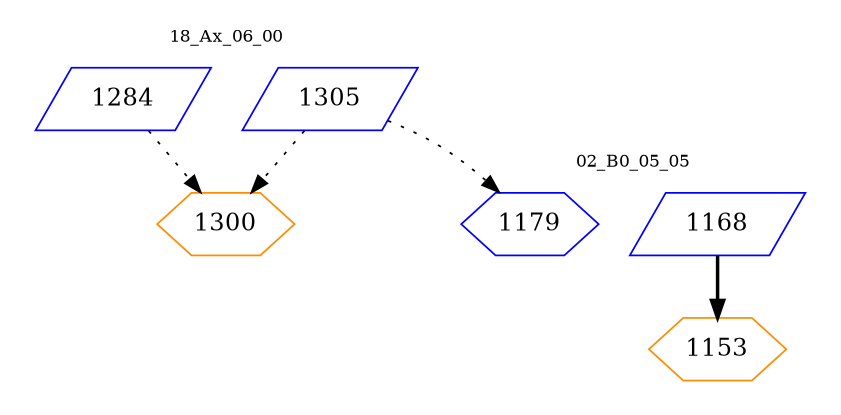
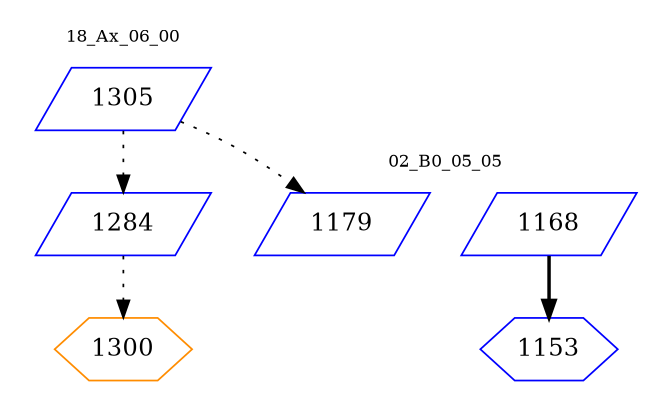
  digraph {
    node [color=blue shape=parallelogram]
    edge [color=black style=dotted]
    n1 [label=1305]
    n2 [label=1284]
    n3 [color=darkorange label=1300 shape=hexagon]
    n4 [label=1168]
-   n5 [color=darkorange label=1153 shape=hexagon]
-   n6 [label=1179 shape=hexagon]
+   n5 [label=1153 shape=hexagon]
+   n6 [label=1179]
    subgraph cluster_1 {
      color=white
      fontsize=10
      label="18_Ax_06_00"
      n1
      n2
      n3
    }
    subgraph cluster_2 {
      color=white
      fontsize=10
      label="02_B0_05_05"
      n4
      n5
      n6
    }
-   n1 -> n3
+   n1 -> n2
    n1 -> n6
    n2 -> n3
    n4 -> n5 [style=bold]
  }
